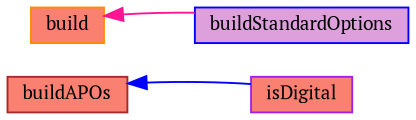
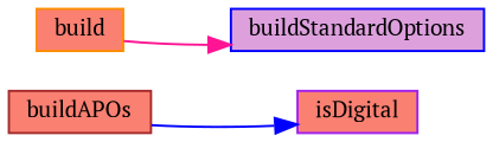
  digraph {
    fontname="PT Serif"
    rankdir=RL
    node [fillcolor=salmon fontname="PT Serif" fontsize=10 shape=box style=filled]
    edge [dir=back fontname="PT Serif" fontsize=10 labelfontname=Helvetica labelfontsize=10 style=solid]
    n1 [color=purple fontcolor=black height=0.2 label=isDigital width=0.4]
    n2 [color=brown height=0.2 label=buildAPOs width=0.4]
    n3 [color=blue fillcolor=plum height=0.2 label=buildStandardOptions width=0.4]
    n4 [color=darkorange height=0.2 label=build width=0.4]
-   n2 -> n1 [color=blue]
-   n4 -> n3 [color=deeppink]
+   n1 -> n2 [color=blue]
+   n3 -> n4 [color=deeppink]
  }
